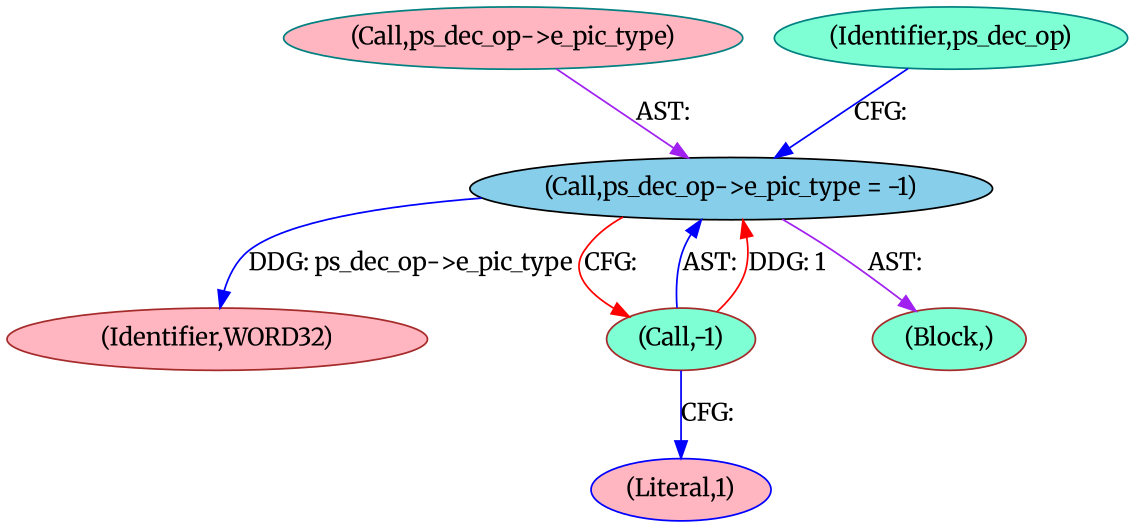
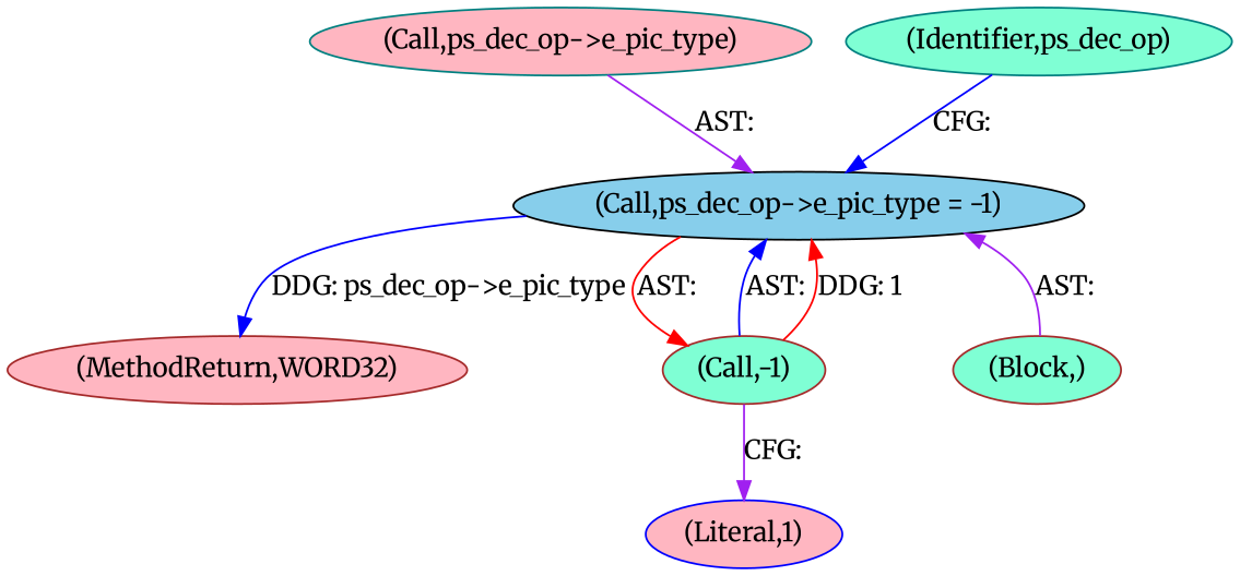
  digraph {
    fontname=Merriweather
    node [color=brown fillcolor=aquamarine fontname=Merriweather style=filled]
    edge [color=blue fontname=Merriweather]
    n1 [color=black fillcolor=skyblue label="(Call,ps_dec_op->e_pic_type = -1)"]
    n2 [label="(Call,-1)"]
-   n3 [fillcolor=lightpink label="(Identifier,WORD32)"]
+   n3 [fillcolor=lightpink label="(MethodReturn,WORD32)"]
    n4 [label="(Block,)"]
    n5 [color=blue fillcolor=lightpink label="(Literal,1)"]
    n6 [color=teal fillcolor=lightpink label="(Call,ps_dec_op->e_pic_type)"]
    n7 [color=teal label="(Identifier,ps_dec_op)"]
-   n1 -> n2 [color=red label="CFG: "]
+   n1 -> n2 [color=red label="AST: "]
    n1 -> n3 [label="DDG: ps_dec_op->e_pic_type"]
-   n1 -> n4 [color=purple label="AST: "]
+   n4 -> n1 [color=purple label="AST: "]
    n2 -> n1 [label="AST: "]
    n2 -> n1 [color=red label="DDG: 1"]
-   n2 -> n5 [label="CFG: "]
+   n2 -> n5 [color=purple label="CFG: "]
    n6 -> n1 [color=purple label="AST: "]
    n7 -> n1 [label="CFG: "]
  }
